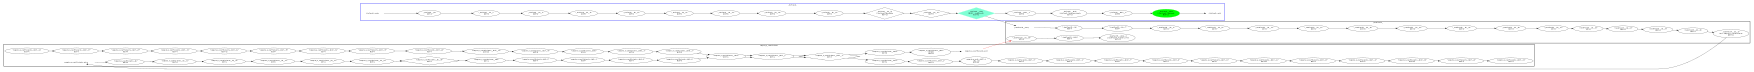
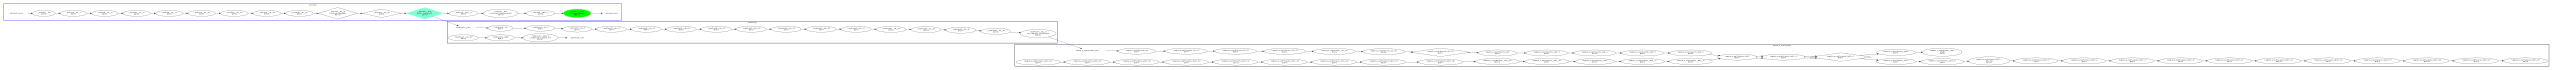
  digraph {
    fontname="JetBrains Mono"
    fontsize=10
    rankdir=LR
    node [fontname="JetBrains Mono" fontsize=10]
    edge [fontname="JetBrains Mono"]
    n1 [color=white height=0.01 label=_thrFunc0__entry width=0.01]
    n2 [label="\"_thrFunc0___bb__7\"\nWCET=4" width=0.01]
    n3 [label="\"_thrFunc0___bb__11\"\nWCET=4" width=0.01]
    n4 [label="\"_thrFunc0___bb__18\"\nWCET=6" width=0.01]
    n5 [color=aquamarine label="_thrFunc0___bb11\nCREATE _taskFunc39_\nWCET=13" shape=diamond style=filled width=0.01]
    n6 [label="\"_thrFunc0___bb11__1\"\nWCET=0" width=0.01]
    n7 [label="\"_thrFunc0___bb\"\nWCET=4" width=0.01]
    n8 [label="\"_thrFunc0___bb13__1\"\nWCET=0" width=0.01]
    n9 [label="_thrFunc0___bb__20\n(_thrFunc0_)mysingle\nWCET=13" shape=diamond width=0.01]
    n10 [color=green label="_thrFunc0___bb14\n(_thrFunc0_)taskwait\nWCET=13" style=filled width=0.01]
    n11 [color=white label=_thrFunc0__exit width=0.01]
    n12 [label="\"_thrFunc0___bb__22\"\nWCET=5" shape=diamond width=0.01]
    n13 [label="\"_thrFunc0___bb__19\"\nWCET=4" width=0.01]
    n14 [label="\"_thrFunc0___bb__14\"\nWCET=4" width=0.01]
    n15 [label="\"_thrFunc0___bb__16\"\nWCET=4" width=0.01]
    n16 [label="_thrFunc0___bb13\n(_thrFunc0_)leaving_single\nWCET=13" width=0.01]
    n17 [label="\"_thrFunc0___bb__9\"\nWCET=4" width=0.01]
    n18 [label="\"_thrFunc0___bb__13\"\nWCET=4" width=0.01]
    n19 [label="\"_taskFunc39___bb\"\nWCET=4" width=0.01]
    n20 [label="\"_taskFunc39___bb__19\"\nWCET=4" width=0.01]
+   n21 [color=white label=_taskFunc39__exit width=0.01]
    n22 [color=white height=0.01 label=_taskFunc39__entry width=0.01]
    n23 [label="\"_taskFunc39___bb16\"\nWCET=4" width=0.01]
    n24 [label="\"_taskFunc39___bb__11\"\nWCET=4" width=0.01]
    n25 [label="\"_taskFunc39___bb__23\"\nWCET=4" width=0.01]
    n26 [label="\"_taskFunc39___bb__26\"\nWCET=4" width=0.01]
    n27 [label="\"_taskFunc39___bb__9\"\nWCET=4" width=0.01]
    n28 [label="\"_taskFunc39___bb__14\"\nWCET=4" width=0.01]
    n29 [label="\"_taskFunc39___bb__7\"\nWCET=4" width=0.01]
    n30 [label="\"_taskFunc39___bb__18\"\nWCET=6" width=0.01]
    n31 [label="\"_taskFunc39___bb__22\"\nWCET=4" width=0.01]
    n32 [label="\"_taskFunc39___bb__21\"\nWCET=4" width=0.01]
    n33 [label="\"_taskFunc39___bb__20\"\nWCET=4" width=0.01]
    n34 [label="_taskFunc39___bb__27\nCALL compute_w_coefficients\nWCET=21" width=0.01]
    n35 [label="_taskFunc39___bb16__2\n(_taskFunc39_)taskenv_free\nWCET=13" width=0.01]
    n36 [label="\"_taskFunc39___bb__13\"\nWCET=4" width=0.01]
    n37 [label="\"_taskFunc39___bb__28\"\nWCET=0" width=0.01]
    n38 [label="\"_taskFunc39___bb__16\"\nWCET=4" width=0.01]
    n39 [label="\"_taskFunc39___bb__25\"\nWCET=4" width=0.01]
    n40 [color=white height=0.01 label=compute_w_coefficients_entry width=0.01]
    n41 [label="\"compute_w_coefficients__bb17__26\"\nWCET=4" width=0.01]
-   n42 [label="compute_w_exit__bb17__4\nCALL cos\nWCET=13" width=0.01]
+   n42 [label="compute_w_coefficients__bb17__4\nCALL cos\nWCET=13" width=0.01]
    n43 [label="\"compute_w_coefficients__bb__13\"\nWCET=4" width=0.01]
    n44 [label="\"compute_w_coefficients__bb17__44\"\nWCET=0" width=0.01]
    n45 [label="\"compute_w_coefficients__bb8__6\"\nWCET=0" width=0.01]
    n46 [label="\"compute_w_coefficients__bb__22\"\nWCET=4" width=0.01]
    n47 [label="\"compute_w_coefficients__bb13\"\nWCET=4" width=0.01]
    n48 [label="\"compute_w_coefficients__bb\"\nWCET=4" width=0.01]
    n49 [label="\"compute_w_coefficients__bb17__36\"\nWCET=4" width=0.01]
    n50 [label="\"compute_w_coefficients__bb17__34\"\nWCET=13" width=0.01]
    n51 [label="\"compute_w_coefficients__bb8__5\"\nWCET=4" width=0.01]
    n52 [label="\"compute_w_coefficients__bb56\"\nWCET=4" width=0.01]
    n53 [label="\"compute_w_coefficients__bb56__2\"\nWCET=6" width=0.01]
    n54 [label="\"compute_w_coefficients__bb17__31\"\nWCET=4" width=0.01]
    n55 [label="\"compute_w_coefficients__bb8\"\nWCET=4" width=0.01]
    n56 [label="\"compute_w_coefficients__bb17__8\"\nWCET=4" width=0.01]
    n57 [label="\"compute_w_coefficients__bb56__3\"\nWCET=0" width=0.01]
    n58 [label="\"compute_w_coefficients__bb__25\"\nWCET=7" shape=diamond width=0.01]
    n59 [label="\"compute_w_coefficients__bb17\"\nWCET=4" width=0.01]
    n60 [label="\"compute_w_coefficients__bb17__29\"\nWCET=4" width=0.01]
    n61 [label="\"compute_w_coefficients__bb8__3\"\nWCET=4" width=0.01]
-   n62 [color=white label=compute_w_coefficients_exit width=0.01]
    n63 [label="\"compute_w_coefficients__bb67\"\nRETURN\nWCET=0" width=0.01]
    n64 [label="\"compute_w_coefficients__bb17__20\"\nWCET=11" width=0.01]
    n65 [label="\"compute_w_coefficients__bb17__22\"\nWCET=4" width=0.01]
    n66 [label="\"compute_w_coefficients__bb17__5\"\nWCET=4" width=0.01]
    n67 [label="\"compute_w_coefficients__bb__15\"\nWCET=4" width=0.01]
    n68 [label="\"compute_w_coefficients__bb17__35\"\nWCET=4" width=0.01]
    n69 [label="\"compute_w_coefficients__bb17__37\"\nWCET=4" width=0.01]
    n70 [label="\"compute_w_coefficients__bb17__43\"\nWCET=15" width=0.01]
    n71 [label="\"compute_w_coefficients__bb59\"\nWCET=0" width=0.01]
    n72 [label="\"compute_w_coefficients__bb17__21\"\nWCET=4" width=0.01]
    n73 [label="\"compute_w_coefficients__bb__21\"\nWCET=4" width=0.01]
    n74 [label="\"compute_w_coefficients__bb17__6\"\nWCET=4" width=0.01]
    n75 [label="\"compute_w_coefficients__bb17__17\"\nWCET=4" width=0.01]
    n76 [label="\"compute_w_coefficients__bb13__3\"\nWCET=5" shape=diamond width=0.01]
    n77 [label="\"compute_w_coefficients__bb13__1\"\nWCET=4" width=0.01]
    n78 [label="\"compute_w_coefficients__bb17__15\"\nWCET=4" width=0.01]
    n79 [label="\"compute_w_coefficients__bb8__4\"\nWCET=4" width=0.01]
    n80 [label="\"compute_w_coefficients__bb17__27\"\nWCET=4" width=0.01]
    n81 [label="\"compute_w_coefficients__bb__11\"\nWCET=4" width=0.01]
    n82 [label="\"compute_w_coefficients__bb17__11\"\nWCET=4" width=0.01]
    n83 [label="\"compute_w_coefficients__bb17__14\"\nWCET=13" width=0.01]
    n84 [label="\"compute_w_coefficients__bb17__1\"\nWCET=4" width=0.01]
    n85 [label="\"compute_w_coefficients__bb17__40\"\nWCET=4" width=0.01]
    n86 [label="\"compute_w_coefficients__bb17__7\"\nWCET=4" width=0.01]
    subgraph cluster_1 {
      color=blue
      label=_thrFunc0_
      style=bold
      n1
      n2
      n3
      n4
      n5
      n6
      n7
      n8
      n9
      n10
      n11
      n12
      n13
      n14
      n15
      n16
      n17
      n18
    }
    subgraph cluster_2 {
      label=_taskFunc39_
      style=bold
      n19
      n20
+     n21
      n22
      n23
      n24
      n25
      n26
      n27
      n28
      n29
      n30
      n31
      n32
      n33
      n34
      n35
      n36
      n37
      n38
      n39
    }
    subgraph cluster_3 {
      label=compute_w_coefficients
      style=bold
      n40
      n41
      n42
      n43
      n44
      n45
      n46
      n47
      n48
      n49
      n50
      n51
      n52
      n53
      n54
      n55
      n56
      n57
      n58
      n59
      n60
      n61
-     n62
      n63
      n64
      n65
      n66
      n67
      n68
      n69
      n70
      n71
      n72
      n73
      n74
      n75
      n76
      n77
      n78
      n79
      n80
      n81
      n82
      n83
      n84
      n85
      n86
    }
    subgraph cluster_4 {
      label=_taskFunc0_
      style=bold
    }
    subgraph cluster_5 {
      label=_taskFunc1_
      style=bold
    }
    n1 -> n7
    n2 -> n17
    n3 -> n18
    n4 -> n13
    n5 -> n6
-   n5 -> n22 [color=black]
+   n5 -> n22 [color=blue]
    n6 -> n16
    n7 -> n2
    n8 -> n10
    n9 -> n12
-   n10 -> n11
+   n10 -> n11 [color=blue]
    n12 -> n5
    n13 -> n9
    n14 -> n15
    n15 -> n4
    n16 -> n8
    n17 -> n3
    n18 -> n14
    n19 -> n29
    n20 -> n33
    n22 -> n19
    n23 -> n35
    n24 -> n36
    n25 -> n39
    n26 -> n34
    n27 -> n24
    n28 -> n38
    n29 -> n27
    n30 -> n20
    n31 -> n25
    n32 -> n31
    n33 -> n32
-   n34 -> n40 [color=black]
+   n34 -> n40 [color=blue]
+   n35 -> n21
    n36 -> n28
    n37 -> n23
    n38 -> n30
    n39 -> n26
    n40 -> n48
    n41 -> n80
    n42 -> n66
    n43 -> n67
    n44 -> n52
    n45 -> n47
    n46 -> n58
    n47 -> n77
    n47 -> n77
    n48 -> n81
    n49 -> n69
    n50 -> n68
    n51 -> n45
    n52 -> n53
    n53 -> n57
    n54 -> n50
    n55 -> n61
    n56 -> n82
    n57 -> n47
    n58 -> n55
    n59 -> n84
    n60 -> n54
    n61 -> n79
-   n62 -> n37 [color=red]
-   n63 -> n62
    n64 -> n72
    n66 -> n74
    n67 -> n73
    n68 -> n49
    n69 -> n85
    n70 -> n44
    n71 -> n63
    n72 -> n65
    n73 -> n46
    n74 -> n86
    n75 -> n64
    n76 -> n59
    n76 -> n71
    n77 -> n76
    n77 -> n76
    n78 -> n75
    n79 -> n51
    n80 -> n60
    n81 -> n43
    n82 -> n83
    n83 -> n78
    n84 -> n42
    n85 -> n70
    n86 -> n56
  }
